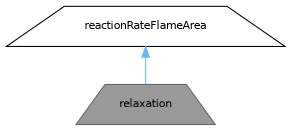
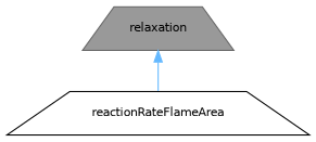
  digraph {
    node [fontname=Helvetica fontsize=10 shape=trapezium style=filled]
    n1 [color=gray40 fillcolor=grey60 fontcolor=black height=0.2 label=relaxation width=0.4]
    n2 [color=black fillcolor=white height=0.2 label=reactionRateFlameArea width=0.4]
-   n2 -> n1 [color=steelblue1 dir=back fontname=Helvetica fontsize=10 labelfontname=Helvetica labelfontsize=10 style=solid]
+   n1 -> n2 [color=steelblue1 dir=back fontname=Helvetica fontsize=10 labelfontname=Helvetica labelfontsize=10 style=solid]
  }
